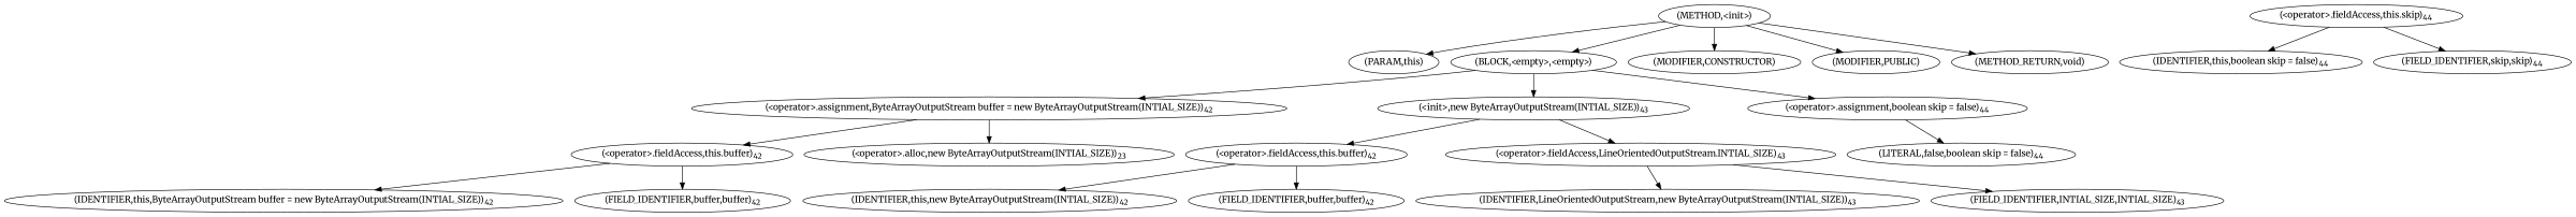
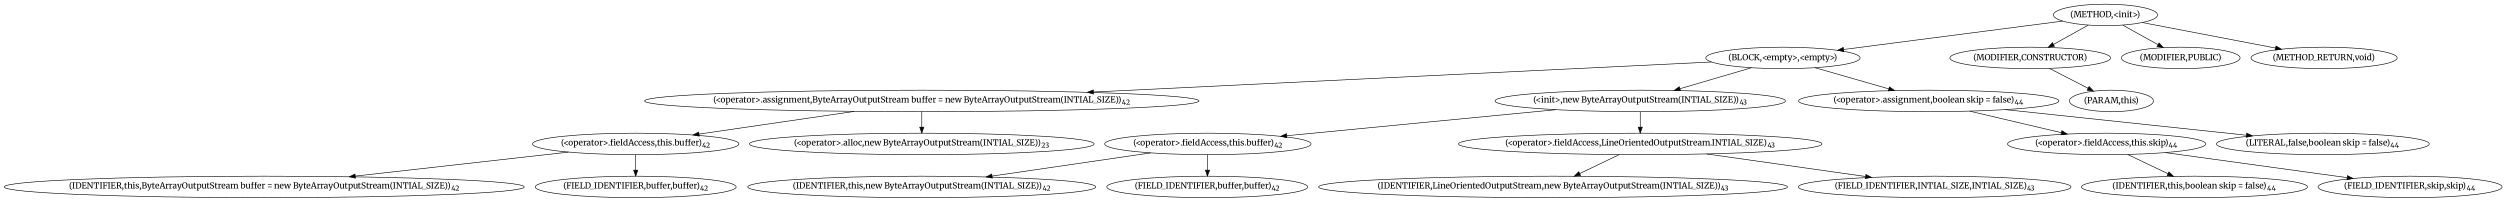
  digraph {
    fontname=Merriweather
    node [fontname=Merriweather]
    edge [fontname=Merriweather]
    n1 [label=<(METHOD,&lt;init&gt;)>]
    n2 [label=<(PARAM,this)>]
    n3 [label=<(BLOCK,&lt;empty&gt;,&lt;empty&gt;)>]
    n4 [label=<(MODIFIER,CONSTRUCTOR)>]
    n5 [label=<(MODIFIER,PUBLIC)>]
    n6 [label=<(METHOD_RETURN,void)>]
    n7 [label=<(&lt;operator&gt;.assignment,ByteArrayOutputStream buffer = new ByteArrayOutputStream(INTIAL_SIZE))<SUB>42</SUB>>]
    n8 [label=<(&lt;init&gt;,new ByteArrayOutputStream(INTIAL_SIZE))<SUB>43</SUB>>]
    n9 [label=<(&lt;operator&gt;.assignment,boolean skip = false)<SUB>44</SUB>>]
    n10 [label=<(&lt;operator&gt;.fieldAccess,this.buffer)<SUB>42</SUB>>]
    n11 [label=<(&lt;operator&gt;.alloc,new ByteArrayOutputStream(INTIAL_SIZE))<SUB>23</SUB>>]
    n12 [label=<(&lt;operator&gt;.fieldAccess,this.buffer)<SUB>42</SUB>>]
    n13 [label=<(&lt;operator&gt;.fieldAccess,LineOrientedOutputStream.INTIAL_SIZE)<SUB>43</SUB>>]
    n14 [label=<(&lt;operator&gt;.fieldAccess,this.skip)<SUB>44</SUB>>]
    n15 [label=<(LITERAL,false,boolean skip = false)<SUB>44</SUB>>]
    n16 [label=<(IDENTIFIER,this,ByteArrayOutputStream buffer = new ByteArrayOutputStream(INTIAL_SIZE))<SUB>42</SUB>>]
    n17 [label=<(FIELD_IDENTIFIER,buffer,buffer)<SUB>42</SUB>>]
    n18 [label=<(IDENTIFIER,this,new ByteArrayOutputStream(INTIAL_SIZE))<SUB>42</SUB>>]
    n19 [label=<(FIELD_IDENTIFIER,buffer,buffer)<SUB>42</SUB>>]
    n20 [label=<(IDENTIFIER,LineOrientedOutputStream,new ByteArrayOutputStream(INTIAL_SIZE))<SUB>43</SUB>>]
    n21 [label=<(FIELD_IDENTIFIER,INTIAL_SIZE,INTIAL_SIZE)<SUB>43</SUB>>]
    n22 [label=<(IDENTIFIER,this,boolean skip = false)<SUB>44</SUB>>]
    n23 [label=<(FIELD_IDENTIFIER,skip,skip)<SUB>44</SUB>>]
-   n1 -> n2
+   n4 -> n2
    n1 -> n3
    n1 -> n4
    n1 -> n5
    n1 -> n6
    n3 -> n7
    n3 -> n8
    n3 -> n9
    n7 -> n10
    n7 -> n11
    n8 -> n12
    n8 -> n13
+   n9 -> n14
    n9 -> n15
    n10 -> n16
    n10 -> n17
    n12 -> n18
    n12 -> n19
    n13 -> n20
    n13 -> n21
    n14 -> n22
    n14 -> n23
  }
